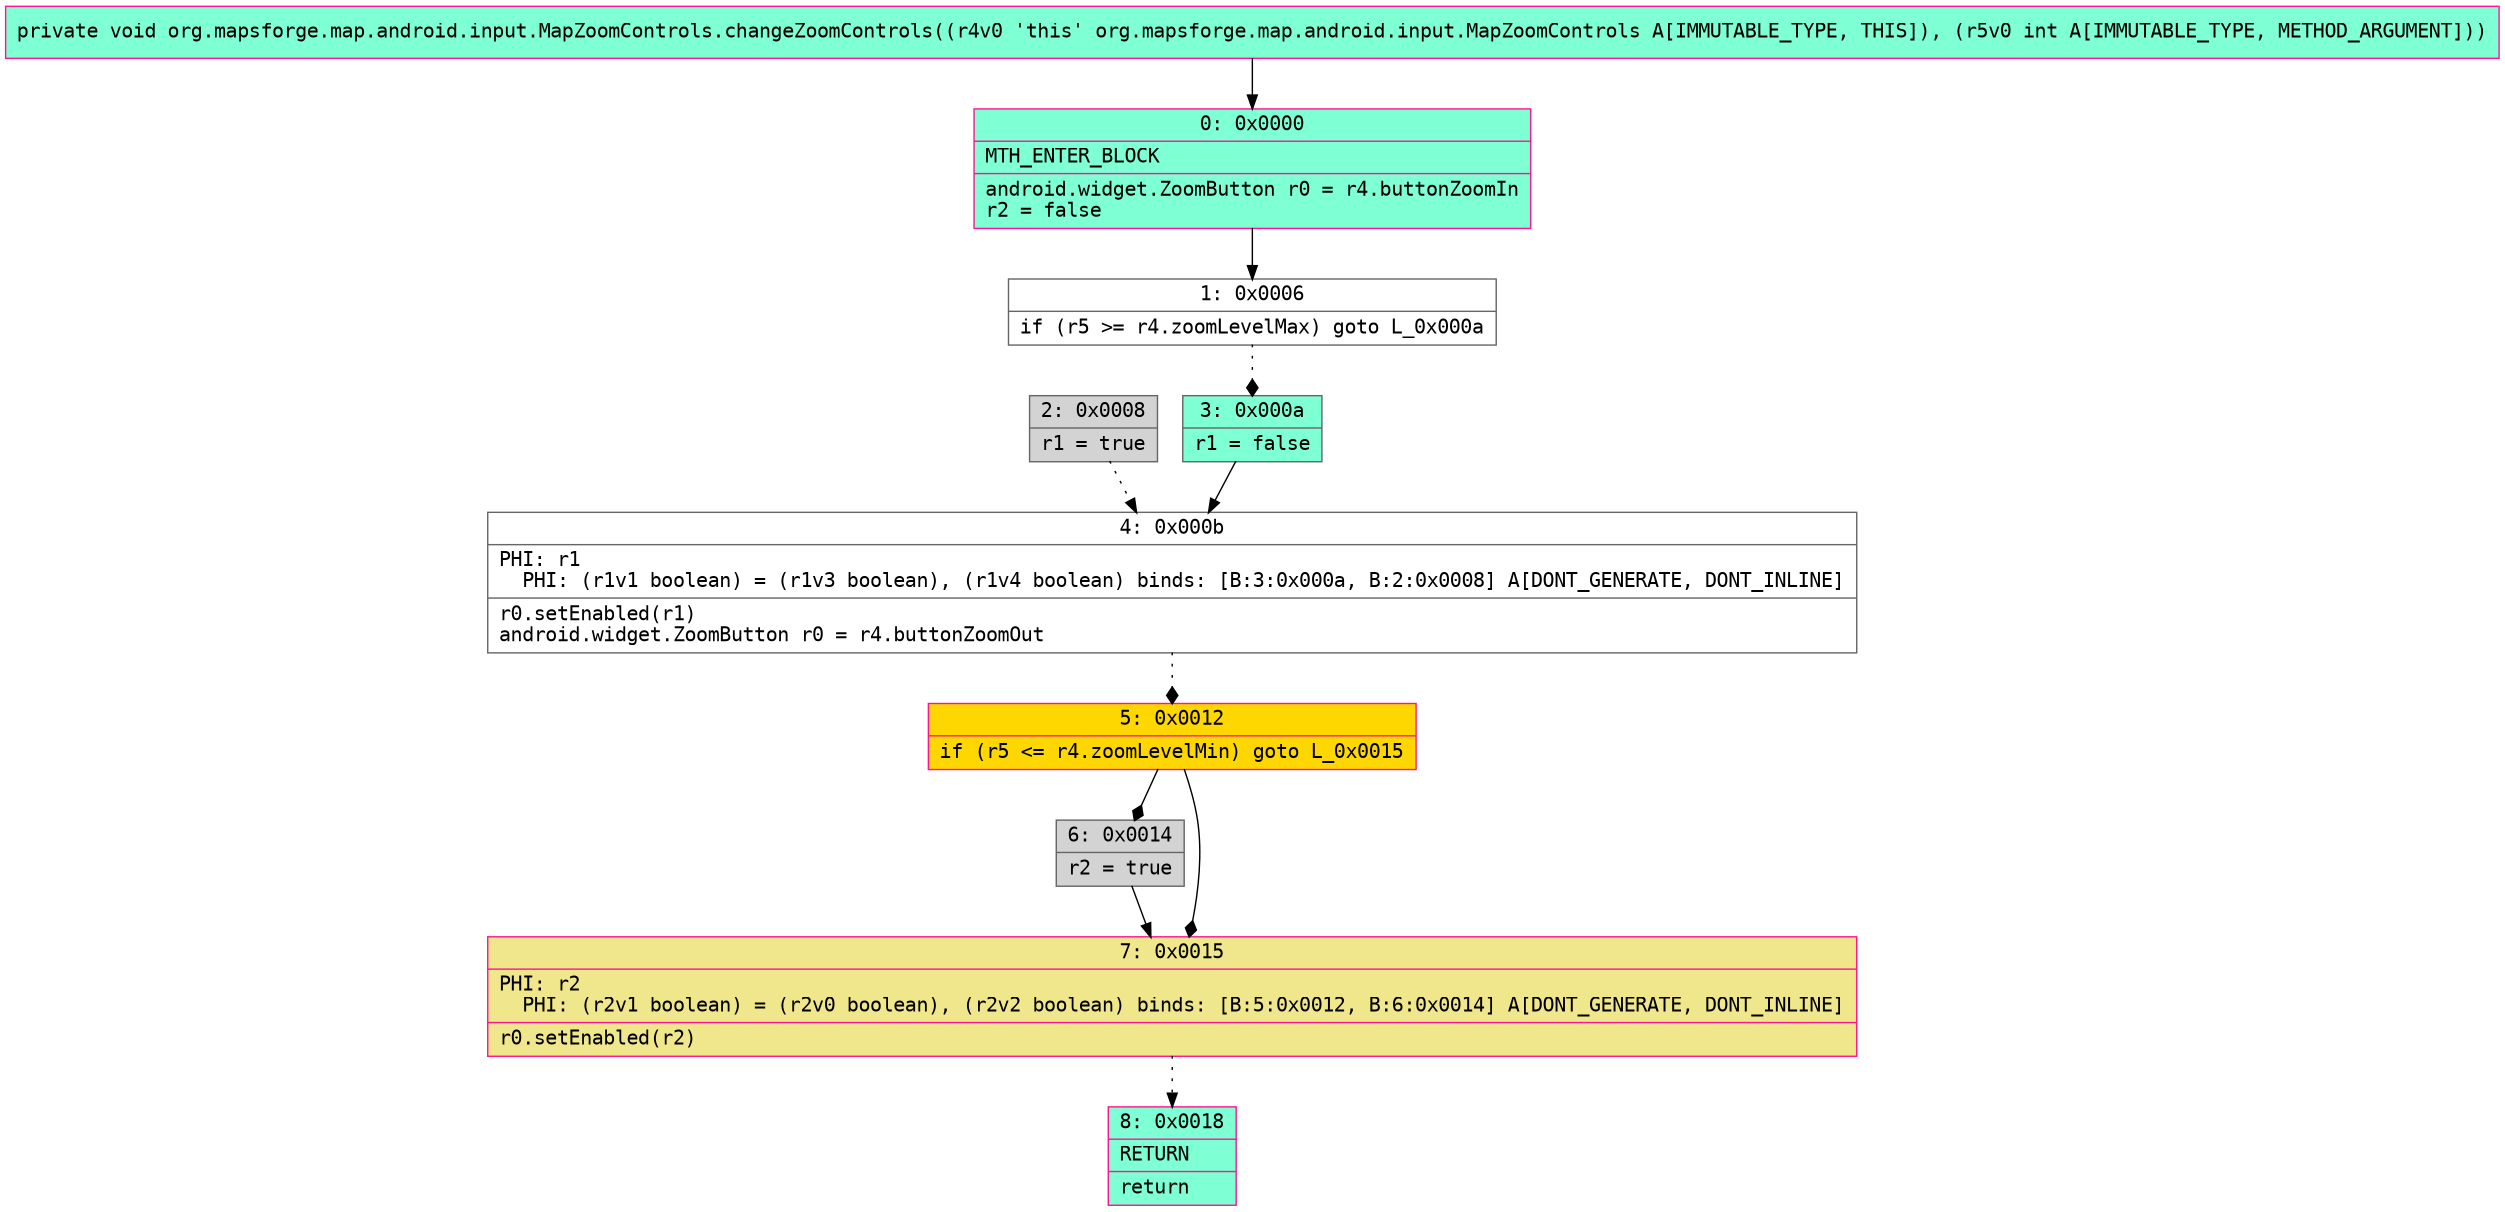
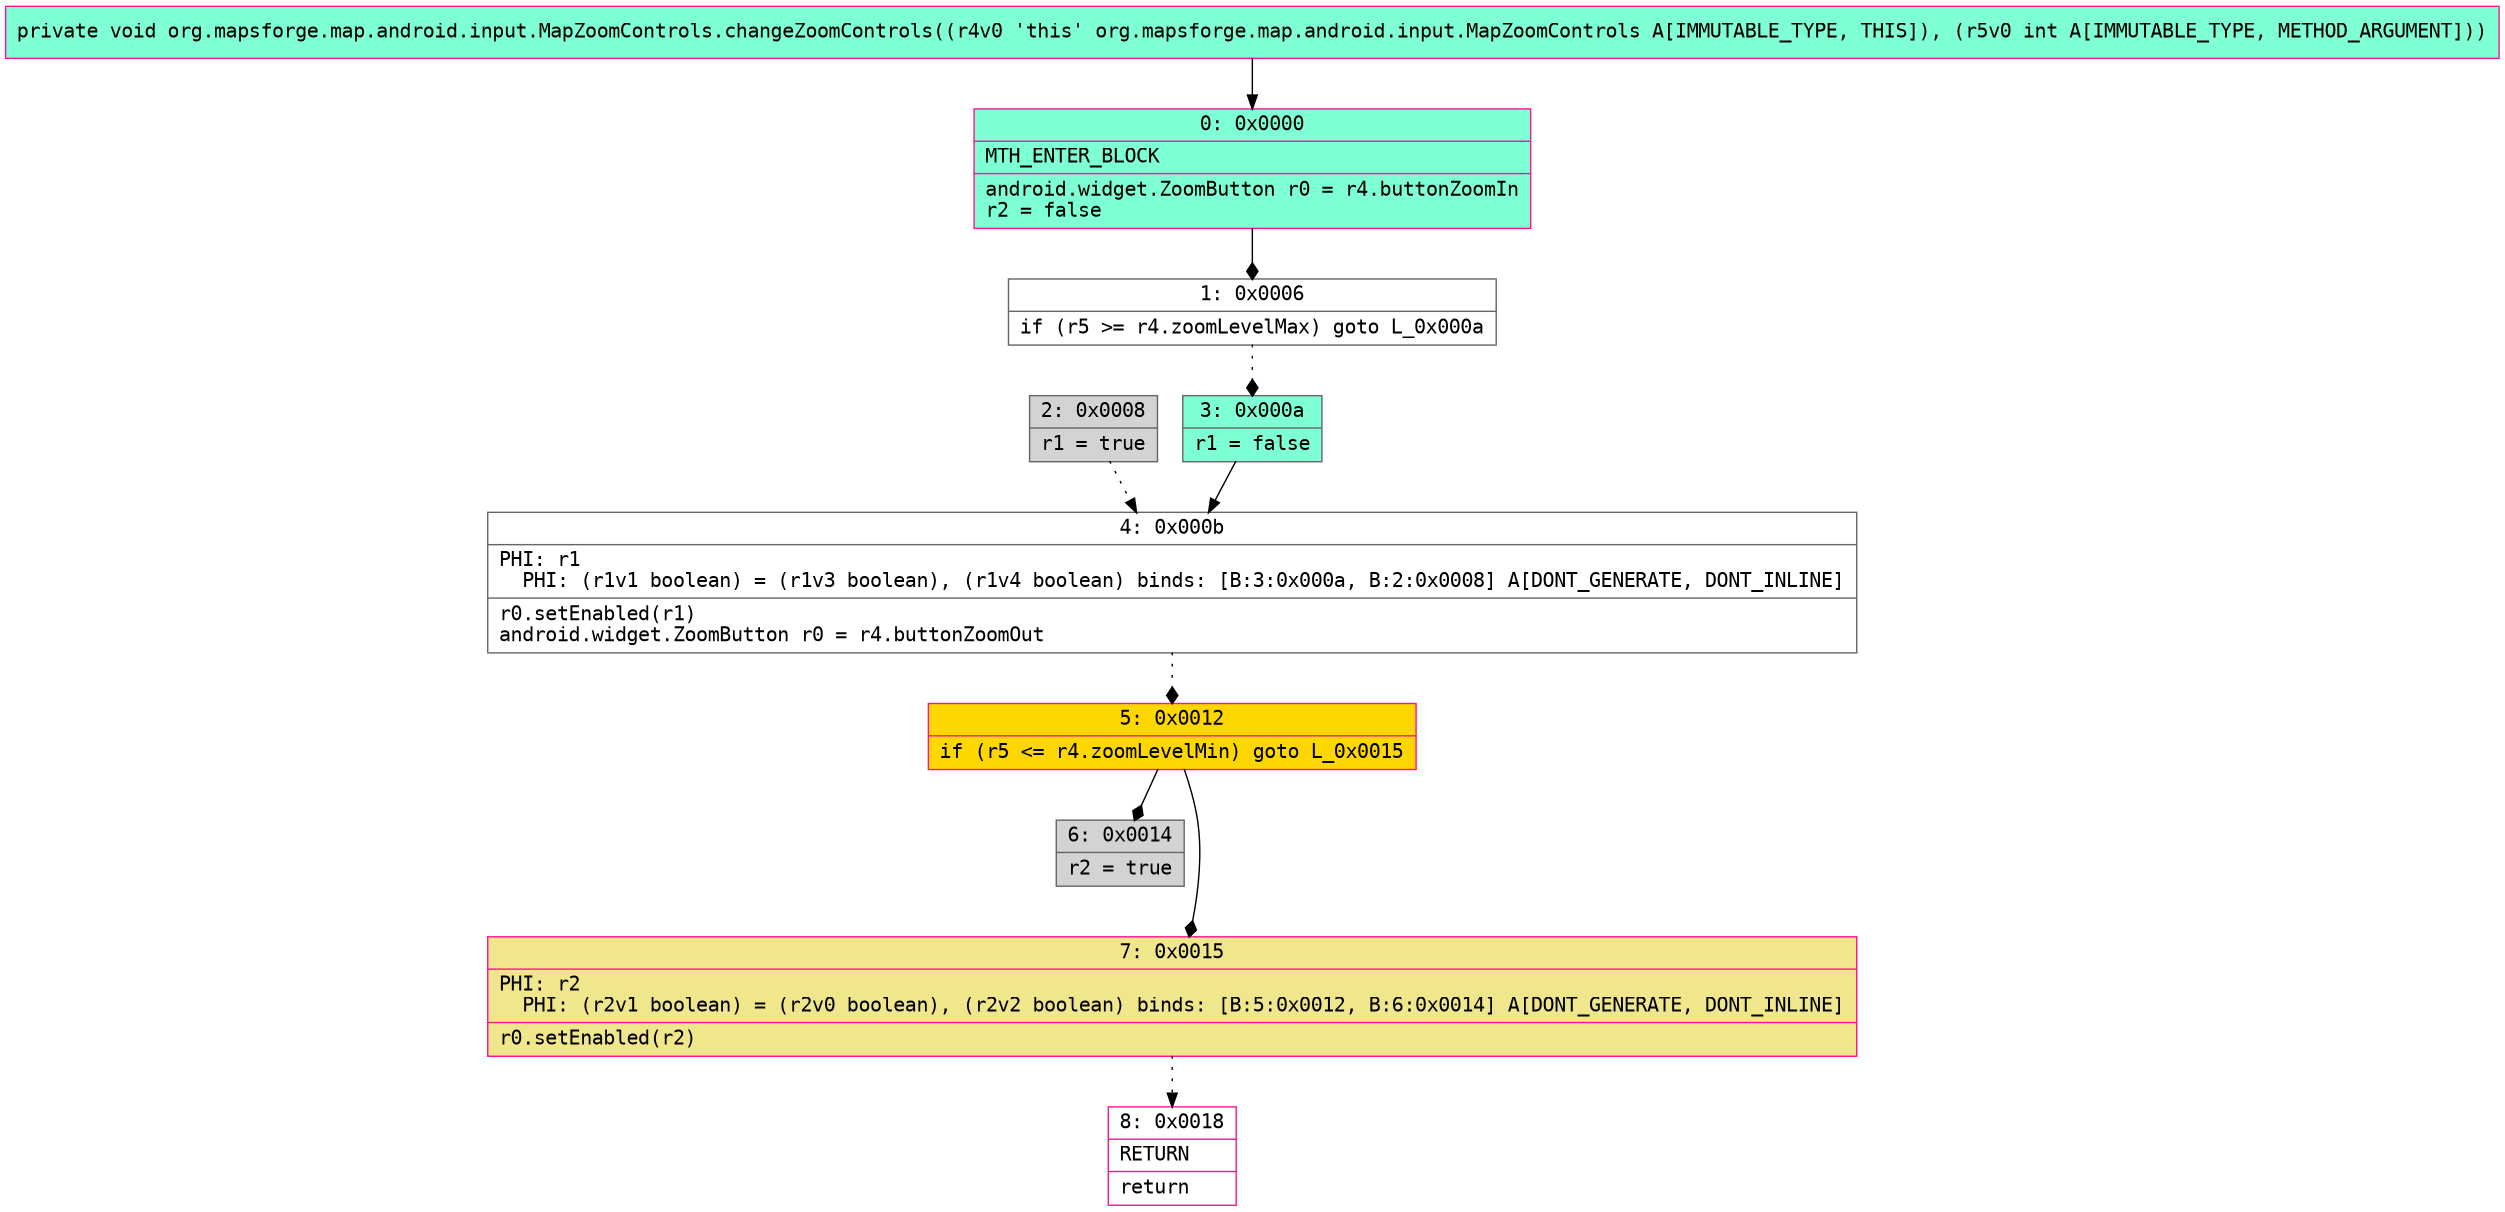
  digraph {
    fontname="DejaVu Sans Mono"
    node [color=deeppink fillcolor=aquamarine fontname="DejaVu Sans Mono" shape=record style=filled]
    edge [arrowhead=normal fontname="DejaVu Sans Mono" style=solid]
    n1 [label="{0\:\ 0x0000|MTH_ENTER_BLOCK\l|android.widget.ZoomButton r0 = r4.buttonZoomIn\lr2 = false\l}"]
    n2 [color=gray40 fillcolor=white label="{1\:\ 0x0006|if (r5 \>= r4.zoomLevelMax) goto L_0x000a\l}"]
    n3 [color=gray40 label="{3\:\ 0x000a|r1 = false\l}"]
    n4 [color=gray40 fillcolor=lightgrey label="{2\:\ 0x0008|r1 = true\l}"]
    n5 [color=gray40 fillcolor=white label="{4\:\ 0x000b|PHI: r1 \l  PHI: (r1v1 boolean) = (r1v3 boolean), (r1v4 boolean) binds: [B:3:0x000a, B:2:0x0008] A[DONT_GENERATE, DONT_INLINE]\l|r0.setEnabled(r1)\landroid.widget.ZoomButton r0 = r4.buttonZoomOut\l}"]
    n6 [fillcolor=gold label="{5\:\ 0x0012|if (r5 \<= r4.zoomLevelMin) goto L_0x0015\l}"]
    n7 [color=gray40 fillcolor=lightgrey label="{6\:\ 0x0014|r2 = true\l}"]
    n8 [fillcolor=khaki label="{7\:\ 0x0015|PHI: r2 \l  PHI: (r2v1 boolean) = (r2v0 boolean), (r2v2 boolean) binds: [B:5:0x0012, B:6:0x0014] A[DONT_GENERATE, DONT_INLINE]\l|r0.setEnabled(r2)\l}"]
-   n9 [label="{8\:\ 0x0018|RETURN\l|return\l}"]
+   n9 [fillcolor=white label="{8\:\ 0x0018|RETURN\l|return\l}"]
    n10 [label="{private void org.mapsforge.map.android.input.MapZoomControls.changeZoomControls((r4v0 'this' org.mapsforge.map.android.input.MapZoomControls A[IMMUTABLE_TYPE, THIS]), (r5v0 int A[IMMUTABLE_TYPE, METHOD_ARGUMENT])) }"]
-   n1 -> n2
+   n1 -> n2 [arrowhead=diamond]
    n2 -> n3 [arrowhead=diamond style=dotted]
    n3 -> n5
    n4 -> n5 [style=dotted]
    n5 -> n6 [arrowhead=diamond style=dotted]
    n6 -> n7 [arrowhead=diamond]
    n6 -> n8 [arrowhead=diamond]
-   n7 -> n8
    n8 -> n9 [style=dotted]
    n10 -> n1
  }
